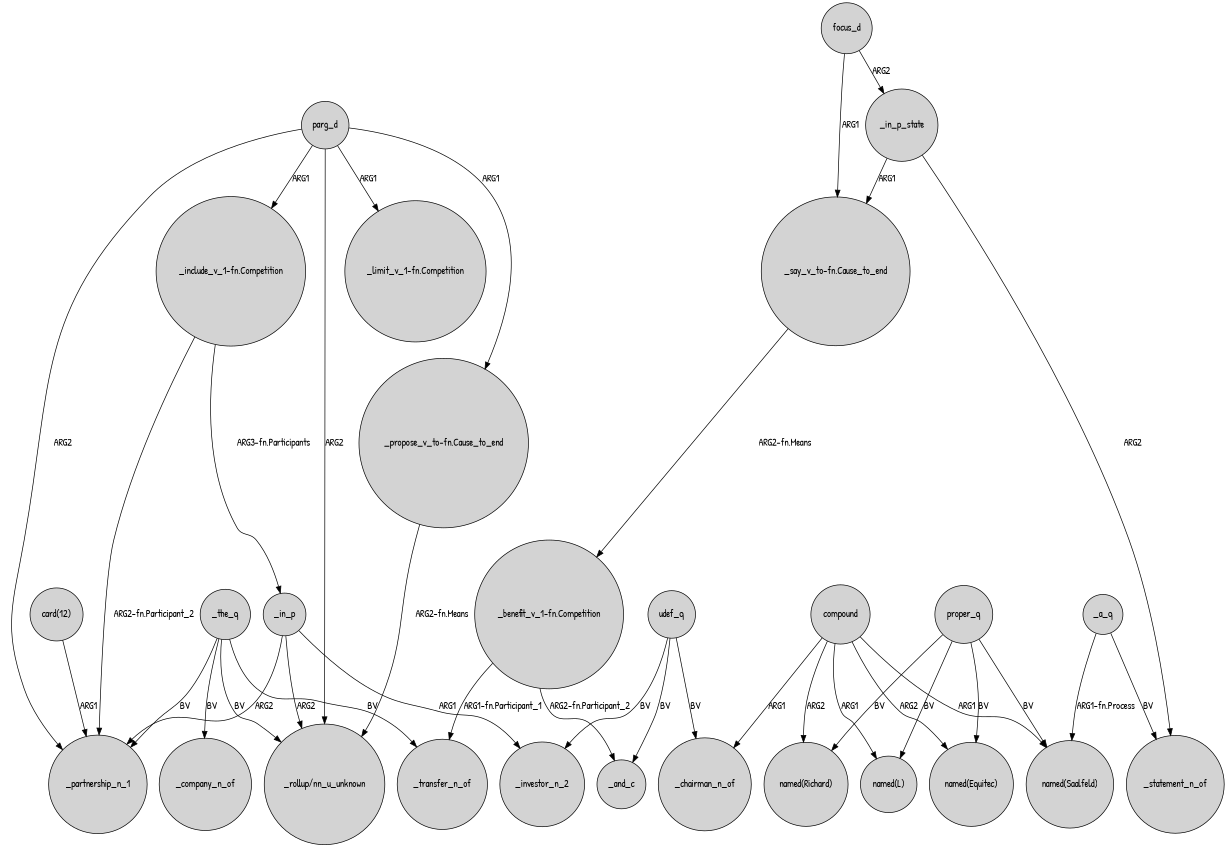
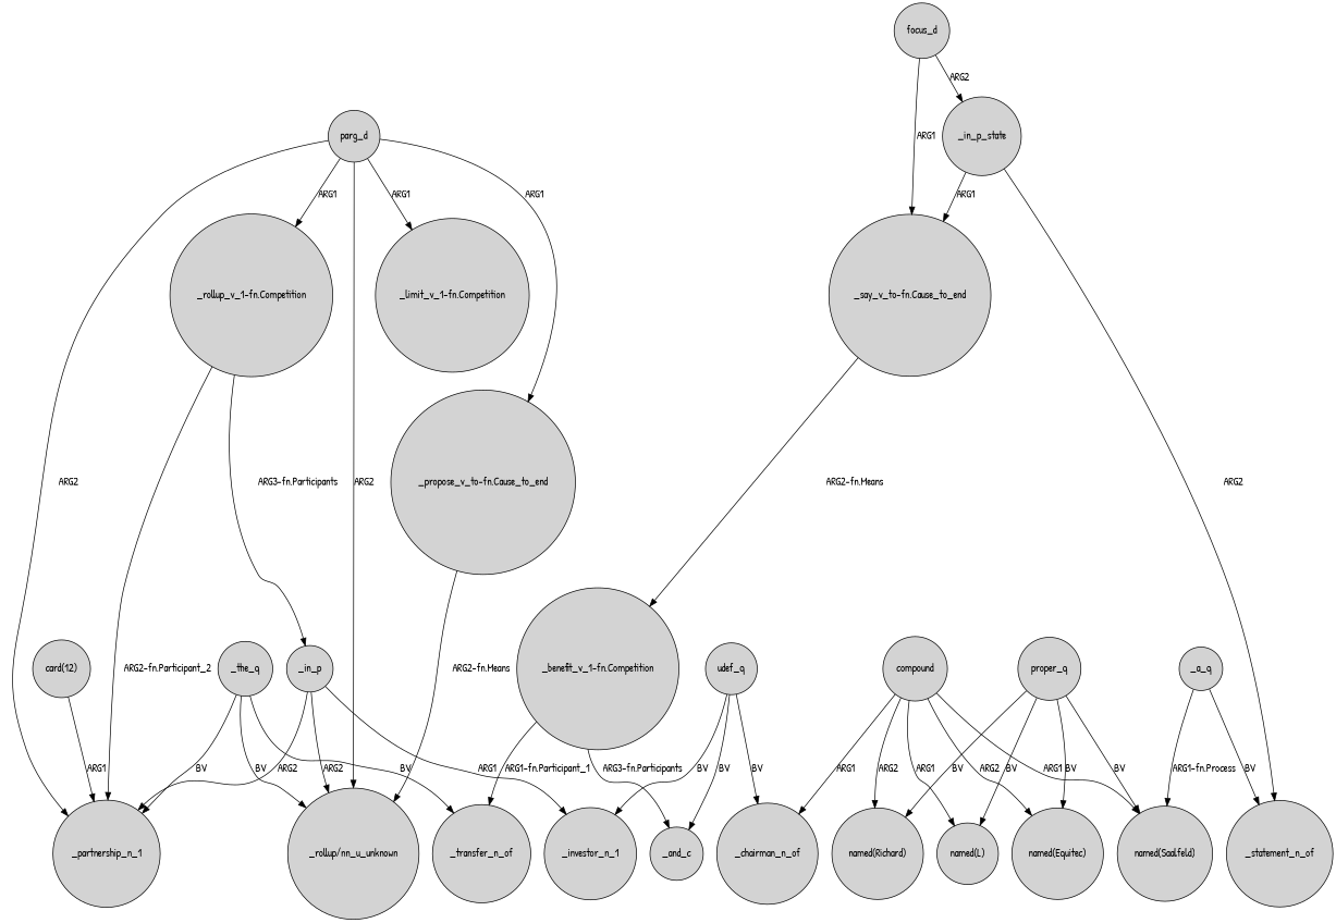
  digraph {
    fontname="Patrick Hand"
    node [fontname="Patrick Hand" shape=circle style=filled]
    edge [fontname="Patrick Hand"]
    _the_q
    _transfer_n_of
    _partnership_n_1
    "_rollup/nn_u_unknown"
-   _company_n_of
    focus_d
    _in_p_state
    "_say_v_to-fn.Cause_to_end"
    _statement_n_of
    "_benefit_v_1-fn.Competition"
    proper_q
    "named(Equitec)"
    "named(Saalfeld)"
    "named(Richard)"
    "named(L)"
    _and_c
    parg_d
-   "_include_v_1-fn.Competition"
+   "_include_v_1-fn.Competition" [label="_rollup_v_1-fn.Competition"]
    "_propose_v_to-fn.Cause_to_end"
    "_limit_v_1-fn.Competition"
    _in_p
-   _investor_n_1 [label=_investor_n_2]
+   _investor_n_1
    udef_q
    _chairman_n_of
    "card(12)"
    compound
    _a_q
    _the_q -> _transfer_n_of [label=BV]
    _the_q -> _partnership_n_1 [label=BV]
    _the_q -> "_rollup/nn_u_unknown" [label=BV]
-   _the_q -> _company_n_of [label=BV]
    focus_d -> _in_p_state [label=ARG2]
    focus_d -> "_say_v_to-fn.Cause_to_end" [label=ARG1]
    _in_p_state -> "_say_v_to-fn.Cause_to_end" [label=ARG1]
    _in_p_state -> _statement_n_of [label=ARG2]
    "_say_v_to-fn.Cause_to_end" -> "_benefit_v_1-fn.Competition" [label="ARG2-fn.Means"]
    "_benefit_v_1-fn.Competition" -> _transfer_n_of [label="ARG1-fn.Participant_1"]
-   "_benefit_v_1-fn.Competition" -> _and_c [label="ARG2-fn.Participant_2"]
+   "_benefit_v_1-fn.Competition" -> _and_c [label="ARG3-fn.Participants"]
    proper_q -> "named(Equitec)" [label=BV]
    proper_q -> "named(Saalfeld)" [label=BV]
    proper_q -> "named(Richard)" [label=BV]
    proper_q -> "named(L)" [label=BV]
    parg_d -> _partnership_n_1 [label=ARG2]
    parg_d -> "_rollup/nn_u_unknown" [label=ARG2]
    parg_d -> "_include_v_1-fn.Competition" [label=ARG1]
    parg_d -> "_propose_v_to-fn.Cause_to_end" [label=ARG1]
    parg_d -> "_limit_v_1-fn.Competition" [label=ARG1]
    "_include_v_1-fn.Competition" -> _partnership_n_1 [label="ARG2-fn.Participant_2"]
    "_include_v_1-fn.Competition" -> _in_p [label="ARG3-fn.Participants"]
    "_propose_v_to-fn.Cause_to_end" -> "_rollup/nn_u_unknown" [label="ARG2-fn.Means"]
    _in_p -> _partnership_n_1 [label=ARG2]
    _in_p -> "_rollup/nn_u_unknown" [label=ARG2]
    _in_p -> _investor_n_1 [label=ARG1]
    udef_q -> _and_c [label=BV]
    udef_q -> _investor_n_1 [label=BV]
    udef_q -> _chairman_n_of [label=BV]
    "card(12)" -> _partnership_n_1 [label=ARG1]
    compound -> "named(Equitec)" [label=ARG2]
    compound -> "named(Saalfeld)" [label=ARG1]
    compound -> "named(Richard)" [label=ARG2]
    compound -> "named(L)" [label=ARG1]
    compound -> _chairman_n_of [label=ARG1]
    _a_q -> _statement_n_of [label=BV]
    _a_q -> "named(Saalfeld)" [label="ARG1-fn.Process"]
  }
